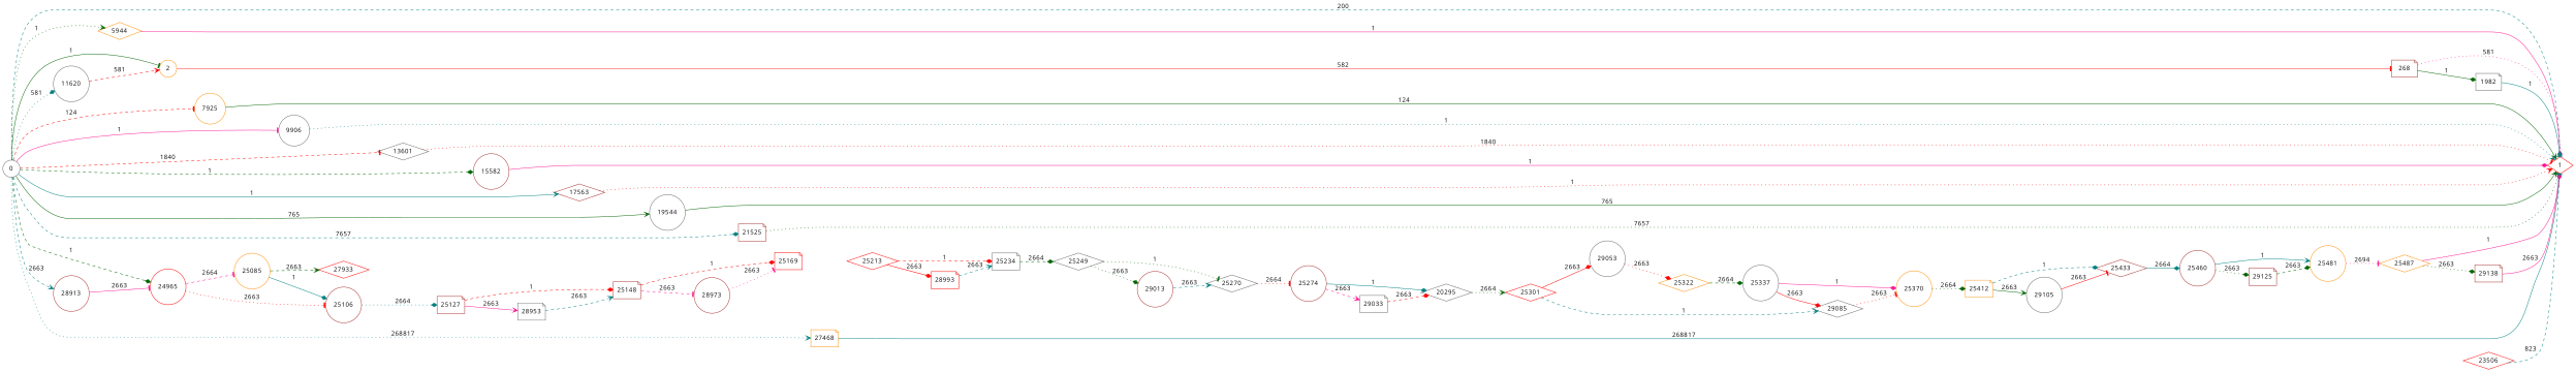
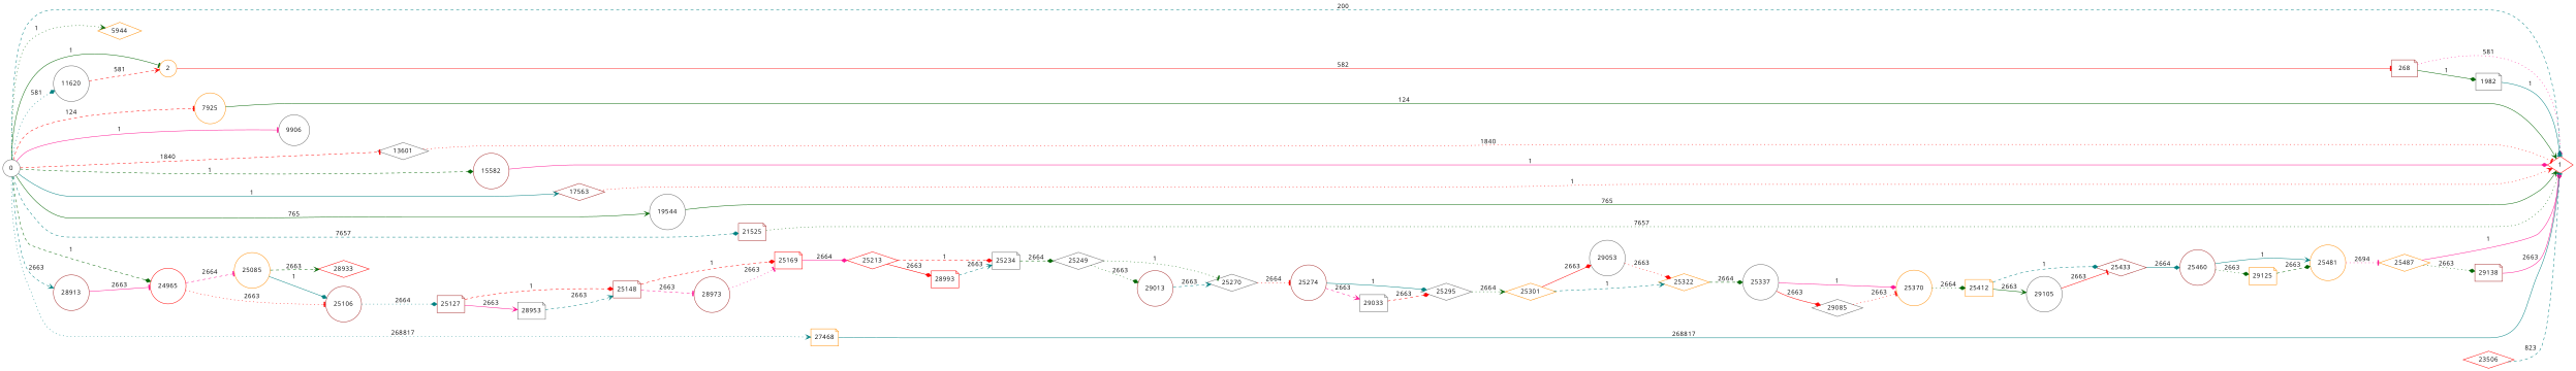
  digraph {
    fontname="Open Sans"
    rankdir=LR
    node [color=gray40 fontname="Open Sans" shape=circle]
    edge [arrowhead=diamond color=darkgreen fontname="Open Sans" style=solid]
    2 [color=darkorange]
    268 [color=brown shape=note]
    1 [color=red shape=diamond]
    1982 [shape=note]
    5944 [color=darkorange shape=diamond]
    7925 [color=darkorange]
    9906
    11620
    13601 [shape=diamond]
    15582 [color=brown]
    17563 [color=brown shape=diamond]
    19544
    21525 [color=brown shape=note]
    23506 [color=red shape=diamond]
    24965 [color=red]
    25085 [color=darkorange]
    25106 [color=brown]
-   28933 [color=red shape=diamond label=27933]
+   28933 [color=red shape=diamond]
    25127 [color=brown shape=note]
    25148 [color=brown shape=note]
    28953 [shape=note]
    25169 [color=red shape=note]
    28973 [color=brown]
    25213 [color=red shape=diamond]
    25234 [shape=note]
    28993 [color=red shape=note]
    25249 [shape=diamond]
    25270 [shape=diamond]
    29013 [color=brown]
    25274 [color=brown]
-   25295 [shape=diamond label=20295]
+   25295 [shape=diamond]
    29033 [shape=note]
-   25301 [color=red shape=diamond]
+   25301 [color=darkorange shape=diamond]
    25322 [color=darkorange shape=diamond]
    29053
    25337
    25370 [color=darkorange]
    29085 [shape=diamond]
    25412 [color=darkorange shape=note]
    25433 [color=brown shape=diamond]
    29105
    25460 [color=brown]
    25481 [color=darkorange]
-   29125 [color=brown shape=note]
+   29125 [color=darkorange shape=note]
    25487 [color=darkorange shape=diamond]
    29138 [color=brown shape=note]
    27468 [color=darkorange shape=note]
    28913 [color=brown]
    0
    2 -> 268 [arrowhead=tee color=red label=582]
    268 -> 1 [color=deeppink label=581 style=dotted]
    268 -> 1982 [label=1]
    1982 -> 1 [arrowhead=tee color=teal label=1]
-   5944 -> 1 [color=deeppink label=1]
    7925 -> 1 [arrowhead=vee label=124]
-   9906 -> 1 [arrowhead=vee color=teal label=1 style=dotted]
    11620 -> 2 [arrowhead=vee color=red label=581 style=dashed]
    13601 -> 1 [arrowhead=tee color=red label=1840 style=dotted]
    15582 -> 1 [color=deeppink label=1]
    17563 -> 1 [arrowhead=vee color=red label=1 style=dotted]
    19544 -> 1 [arrowhead=vee label=765]
    21525 -> 1 [arrowhead=tee label=7657 style=dotted]
    23506 -> 1 [color=teal label=823 style=dashed]
    24965 -> 25085 [arrowhead=tee color=deeppink label=2664 style=dashed]
    24965 -> 25106 [arrowhead=tee color=red label=2663 style=dotted]
    25085 -> 25106 [color=teal label=1]
    25085 -> 28933 [arrowhead=vee label=2663 style=dashed]
    25106 -> 25127 [color=teal label=2664 style=dotted]
    25127 -> 25148 [color=red label=1 style=dashed]
    25127 -> 28953 [arrowhead=vee color=deeppink label=2663]
    25148 -> 25169 [color=red label=1 style=dashed]
    25148 -> 28973 [arrowhead=tee color=deeppink label=2663 style=dashed]
    28953 -> 25148 [arrowhead=vee color=teal label=2663 style=dashed]
+   25169 -> 25213 [color=deeppink label=2664]
    28973 -> 25169 [arrowhead=tee color=deeppink label=2663 style=dotted]
    25213 -> 25234 [color=red label=1 style=dashed]
    25213 -> 28993 [color=red label=2663]
    25234 -> 25249 [label=2664 style=dashed]
    28993 -> 25234 [arrowhead=vee color=teal label=2663 style=dashed]
    25249 -> 25270 [arrowhead=tee label=1 style=dotted]
    25249 -> 29013 [label=2663 style=dotted]
    25270 -> 25274 [arrowhead=tee color=red label=2664 style=dotted]
    29013 -> 25270 [arrowhead=vee color=teal label=2663 style=dashed]
    25274 -> 25295 [color=teal label=1]
    25274 -> 29033 [arrowhead=vee color=deeppink label=2663 style=dashed]
    25295 -> 25301 [arrowhead=vee label=2664 style=dotted]
    29033 -> 25295 [color=red label=2663 style=dashed]
-   25301 -> 29085 [arrowhead=vee color=teal label=1 style=dashed]
+   25301 -> 25322 [arrowhead=vee color=teal label=1 style=dashed]
    25301 -> 29053 [color=red label=2663]
    25322 -> 25337 [label=2664 style=dashed]
    29053 -> 25322 [color=red label=2663 style=dotted]
    25337 -> 25370 [color=deeppink label=1]
    25337 -> 29085 [color=red label=2663]
    25370 -> 25412 [label=2664 style=dotted]
    29085 -> 25370 [arrowhead=tee color=red label=2663 style=dotted]
    25412 -> 25433 [color=teal label=1 style=dashed]
    25412 -> 29105 [arrowhead=vee label=2663]
    25433 -> 25460 [color=teal label=2664]
    29105 -> 25433 [arrowhead=tee color=red label=2663]
    25460 -> 25481 [arrowhead=vee color=teal label=1]
    25460 -> 29125 [label=2663 style=dotted]
    25481 -> 25487 [arrowhead=tee color=deeppink label=2694 style=dotted]
    29125 -> 25481 [label=2663 style=dashed]
    25487 -> 1 [color=deeppink label=1]
    25487 -> 29138 [label=2663 style=dotted]
    29138 -> 1 [color=deeppink label=2663]
    27468 -> 1 [arrowhead=tee color=teal label=268817]
    28913 -> 24965 [arrowhead=tee color=deeppink label=2663]
    0 -> 2 [arrowhead=tee label=1]
    0 -> 1 [color=teal label=200 style=dashed]
    0 -> 5944 [arrowhead=vee label=1 style=dotted]
    0 -> 7925 [arrowhead=tee color=red label=124 style=dashed]
    0 -> 9906 [arrowhead=tee color=deeppink label=1]
    0 -> 11620 [color=teal label=581 style=dotted]
    0 -> 13601 [arrowhead=tee color=red label=1840 style=dashed]
    0 -> 15582 [label=1 style=dashed]
    0 -> 17563 [arrowhead=vee color=teal label=1]
    0 -> 19544 [arrowhead=vee label=765]
    0 -> 21525 [color=teal label=7657 style=dashed]
    0 -> 24965 [label=1 style=dashed]
    0 -> 27468 [arrowhead=vee color=teal label=268817 style=dotted]
    0 -> 28913 [arrowhead=vee color=teal label=2663 style=dashed]
  }
